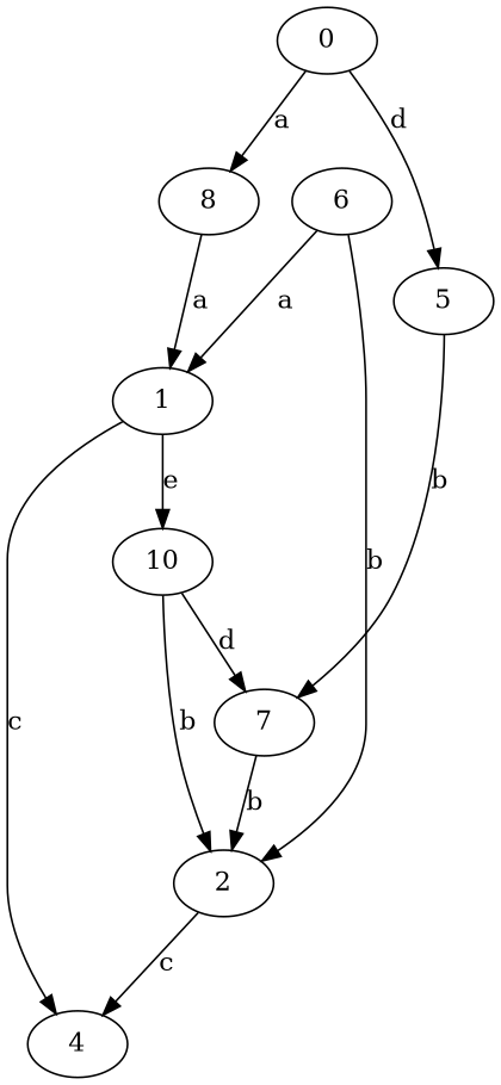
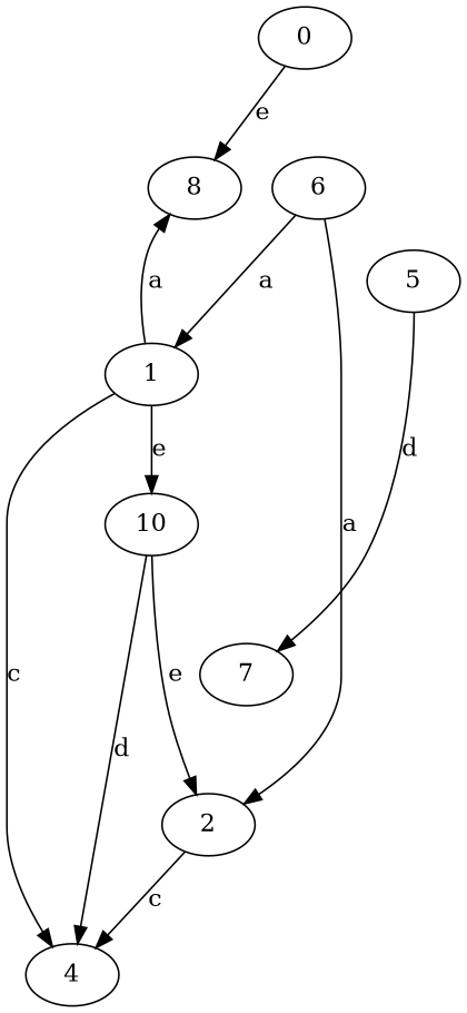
  strict digraph {
    0
    5
    8
    7
    1
    4
    10
    2
    6
-   0 -> 5 [label=d]
-   0 -> 8 [label=a]
-   5 -> 7 [label=b]
-   8 -> 1 [label=a]
-   7 -> 2 [label=b]
+   0 -> 8 [label=e]
+   5 -> 7 [label=d]
+   1 -> 8 [label=a]
    1 -> 4 [label=c]
    1 -> 10 [label=e]
-   10 -> 7 [label=d]
-   10 -> 2 [label=b]
+   10 -> 4 [label=d]
+   10 -> 2 [label=e]
    2 -> 4 [label=c]
    6 -> 1 [label=a]
-   6 -> 2 [label=b]
+   6 -> 2 [label=a]
  }
